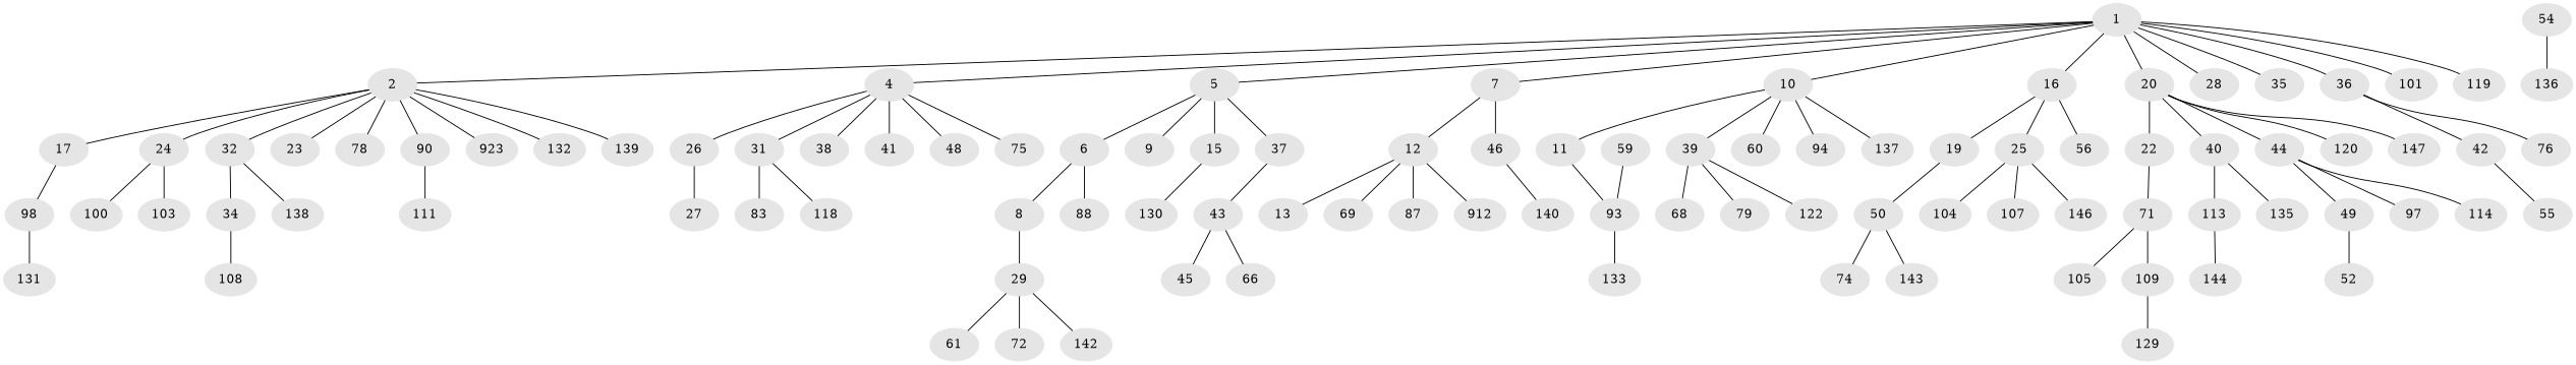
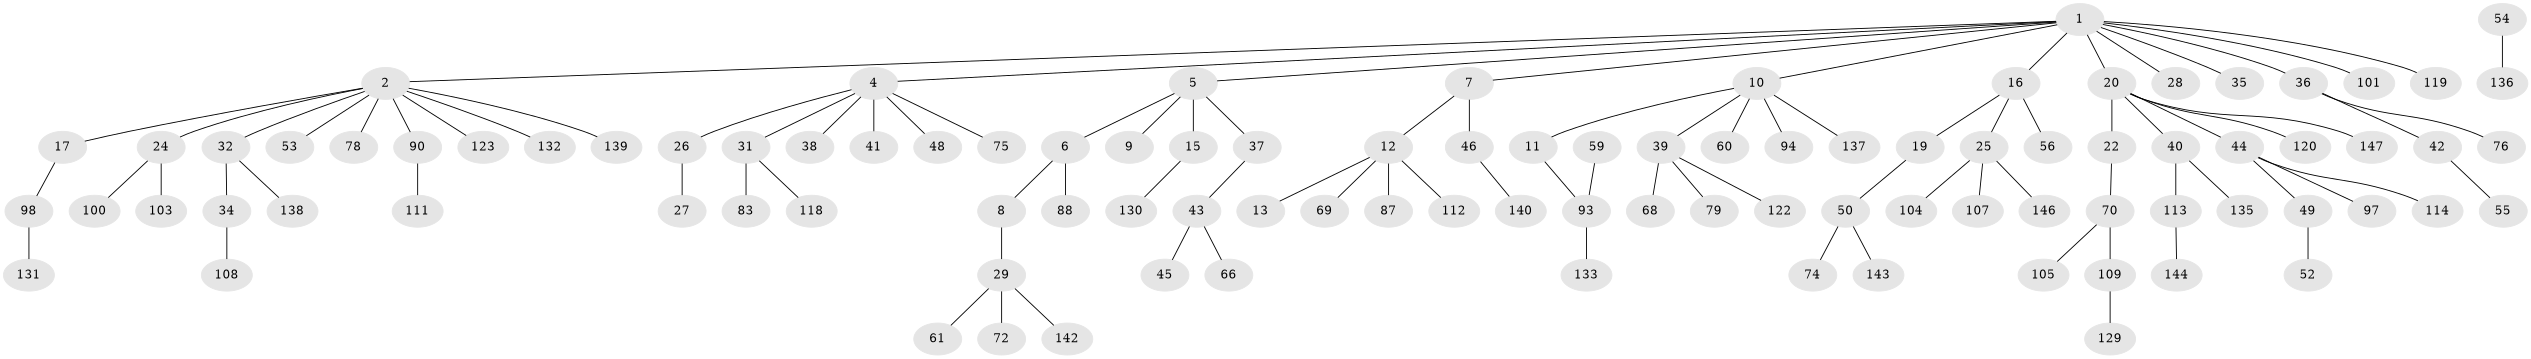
  graph {
    node [color=gray90 style=filled]
    1 [super="+3"]
    2 [super="+14"]
    4 [super="+30"]
    5 [super="+18"]
    7 [super="+145"]
    10 [super="+21"]
    16 [super="+58"]
    20 [super="+23"]
    28
    35
    36 [super="+57"]
    101
    119 [super="+128"]
    17 [super="+96"]
    24 [super="+73"]
    32 [super="+102"]
-   53 [super="+99" label=23]
+   53 [super="+99"]
    78 [super="+117"]
    90 [super="+121"]
-   123 [label=923]
+   123
    132
    139
    26
    31 [super="+33"]
    38
    41
    48
    75
    6 [super="+51"]
    9 [super="+148"]
    15
    37
    12 [super="+82"]
    46 [super="+62"]
    11 [super="+125"]
    39 [super="+85"]
    60 [super="+89"]
    94
    137
    19 [super="+84"]
    25 [super="+92"]
    56
    22 [super="+91"]
    40 [super="+126"]
    44 [super="+64"]
    120
    147
    42
    76
    98
    100
    103
    34
    138
    111
    27
    83
    118
    8
    88
    130
    43 [super="+47"]
    29 [super="+65"]
    13 [super="+67"]
    69 [super="+77"]
    87
-   112 [label=912]
+   112
    140
    61 [super="+141"]
    72
    142
    93 [super="+106"]
    68 [super="+81"]
    79
    122
    59
    50 [super="+71"]
    104
    107
    146
    131
    74
    143
-   70 [super="+95" label=71]
+   70 [super="+95"]
    113 [super="+116"]
    135
    49
    97
    114
    105
    109 [super="+127"]
    54
    136
    108 [super="+124"]
    55 [super="+110"]
    45
    66 [super="+134"]
    144
    52 [super="+80"]
    133
    129
    1 -- 2
    1 -- 4
    1 -- 5
    1 -- 7
    1 -- 10
    1 -- 16
    1 -- 20
    1 -- 28
    1 -- 35
    1 -- 36
    1 -- 101
    1 -- 119
    2 -- 17
    2 -- 24
    2 -- 32
    2 -- 53
    2 -- 78
    2 -- 90
    2 -- 123
    2 -- 132
    2 -- 139
    4 -- 26
    4 -- 31
    4 -- 38
    4 -- 41
    4 -- 48
    4 -- 75
    5 -- 6
    5 -- 9
    5 -- 15
    5 -- 37
    7 -- 12
    7 -- 46
    10 -- 11
    10 -- 39
    10 -- 60
    10 -- 94
    10 -- 137
    16 -- 19
    16 -- 25
    16 -- 56
    20 -- 22
    20 -- 40
    20 -- 44
    20 -- 120
    20 -- 147
    36 -- 42
    36 -- 76
    17 -- 98
    24 -- 100
    24 -- 103
    32 -- 34
    32 -- 138
    90 -- 111
    26 -- 27
    31 -- 83
    31 -- 118
    6 -- 8
    6 -- 88
    15 -- 130
    37 -- 43
    12 -- 13
    12 -- 69
    12 -- 87
    12 -- 112
    46 -- 140
    11 -- 93
    39 -- 68
    39 -- 79
    39 -- 122
    19 -- 50
    25 -- 104
    25 -- 107
    25 -- 146
    22 -- 70
    40 -- 113
    40 -- 135
    44 -- 49
    44 -- 97
    44 -- 114
    42 -- 55
    98 -- 131
    34 -- 108
    8 -- 29
    43 -- 45
    43 -- 66
    29 -- 61
    29 -- 72
    29 -- 142
    93 -- 133
    59 -- 93
    50 -- 74
    50 -- 143
    70 -- 105
    70 -- 109
    113 -- 144
    49 -- 52
    109 -- 129
    54 -- 136
  }
